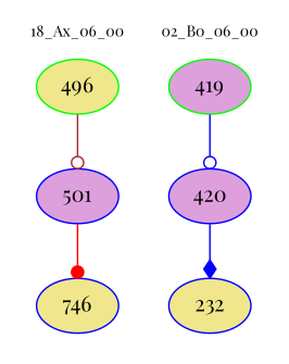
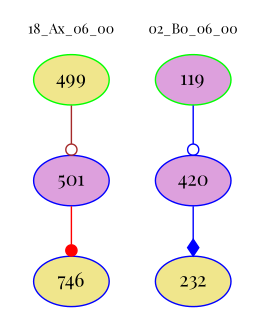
  digraph {
    fontname="Playfair Display"
    node [color=blue fillcolor=khaki fontname="Playfair Display" shape=ellipse style=filled]
    edge [arrowhead=odot color=blue fontname="Playfair Display"]
-   n1 [color=green label=496]
+   n1 [color=green label=499]
    n2 [fillcolor=plum label=501]
    n3 [label=746]
-   n4 [color=green fillcolor=plum label=419]
+   n4 [color=green fillcolor=plum label=119]
    n5 [fillcolor=plum label=420]
    n6 [label=232]
    subgraph cluster_1 {
      color=white
      fontsize=10
      label="18_Ax_06_00"
      n1
      n2
      n3
    }
    subgraph cluster_2 {
      color=white
      fontsize=10
      label="02_B0_06_00"
      n4
      n5
      n6
    }
    n1 -> n2 [color=brown]
    n2 -> n3 [arrowhead=dot color=red]
    n4 -> n5
    n5 -> n6 [arrowhead=diamond]
  }
